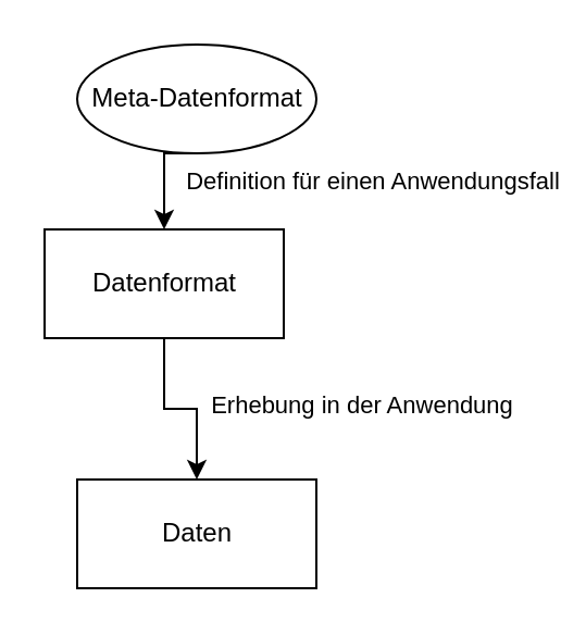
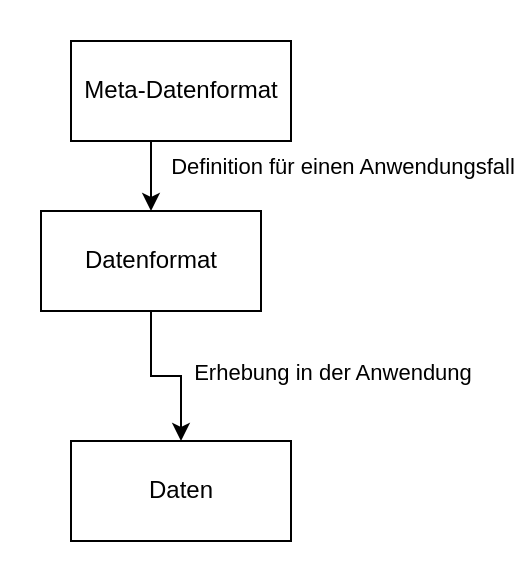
  <mxCell id="0" />
  <mxCell id="1" parent="0" />
  <mxCell id="2" style="edgeStyle=orthogonalEdgeStyle;rounded=0;orthogonalLoop=1;jettySize=auto;html=1;exitX=0.5;exitY=1;exitDx=0;exitDy=0;entryX=0.5;entryY=0;entryDx=0;entryDy=0;" edge="1" parent="1" source="4" target="7"><mxGeometry relative="1" as="geometry" /></mxCell>
  <mxCell id="3" value="Definition für einen Anwendungsfall" style="edgeLabel;html=1;align=center;verticalAlign=middle;resizable=0;points=[];" vertex="1" connectable="0" parent="2"><mxGeometry x="0.095" y="2" relative="1" as="geometry"><mxPoint x="93" as="offset" /></mxGeometry></mxCell>
- <mxCell id="4" value="Meta-Datenformat" style="ellipse;html=1;" vertex="1" parent="1"><mxGeometry x="35" y="20" width="110" height="50" as="geometry" /></mxCell>
+ <mxCell id="4" value="Meta-Datenformat" style="html=1;" vertex="1" parent="1"><mxGeometry x="35" y="20" width="110" height="50" as="geometry" /></mxCell>
  <mxCell id="5" style="edgeStyle=orthogonalEdgeStyle;rounded=0;orthogonalLoop=1;jettySize=auto;html=1;exitX=0.5;exitY=1;exitDx=0;exitDy=0;entryX=0.5;entryY=0;entryDx=0;entryDy=0;" edge="1" parent="1" source="7" target="8"><mxGeometry relative="1" as="geometry" /></mxCell>
  <mxCell id="6" value="Erhebung in der Anwendung" style="edgeLabel;html=1;align=center;verticalAlign=middle;resizable=0;points=[];" vertex="1" connectable="0" parent="5"><mxGeometry x="0.141" y="-2" relative="1" as="geometry"><mxPoint x="77" y="-4" as="offset" /></mxGeometry></mxCell>
  <mxCell id="7" value="Datenformat" style="html=1;" vertex="1" parent="1"><mxGeometry x="20" y="105" width="110" height="50" as="geometry" /></mxCell>
  <mxCell id="8" value="Daten" style="html=1;" vertex="1" parent="1"><mxGeometry x="35" y="220" width="110" height="50" as="geometry" /></mxCell>
